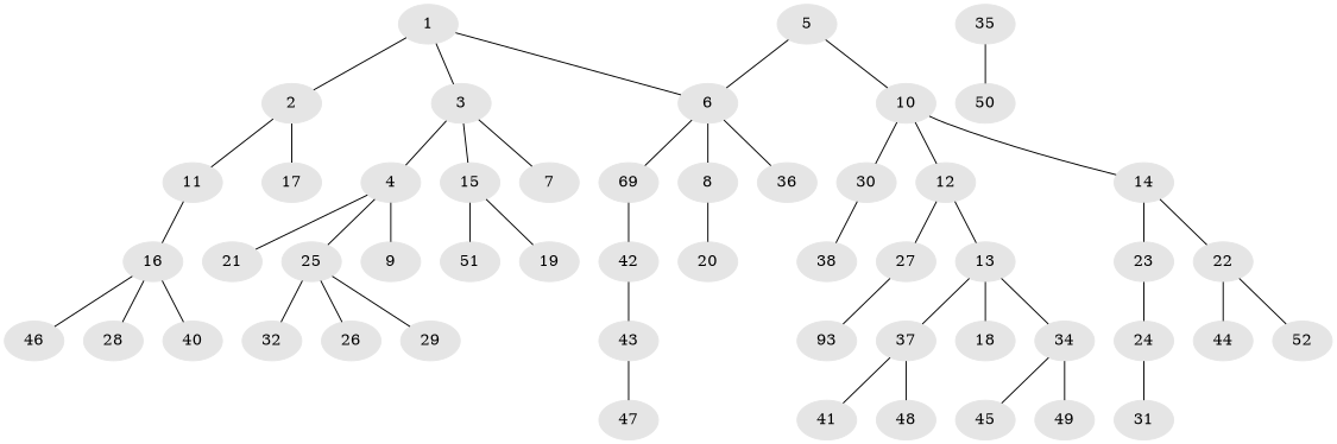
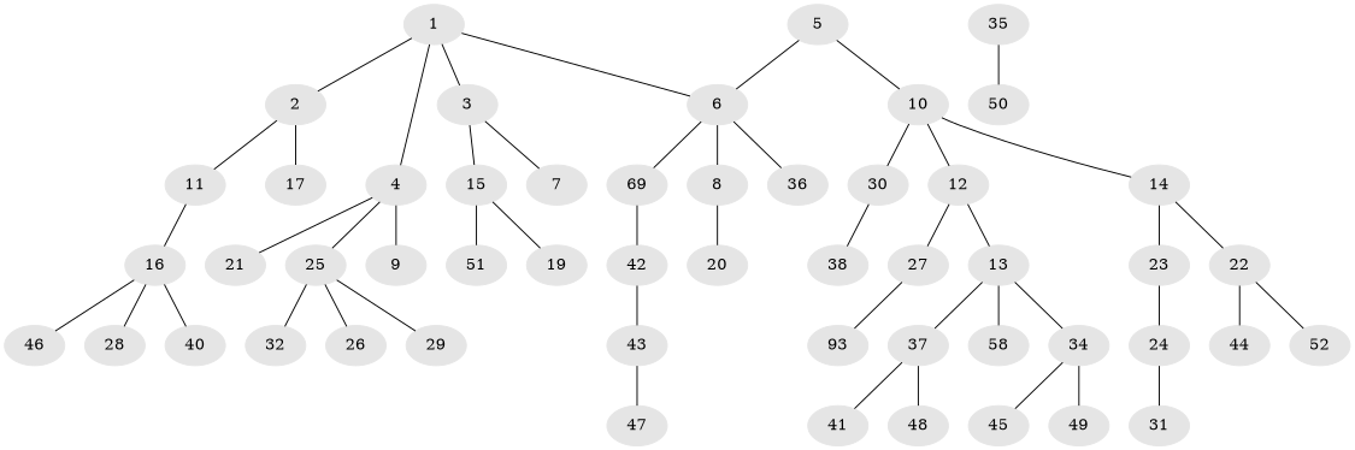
  graph {
    node [color=gray90 style=filled]
    1
    2
    3
    6
    11
    17
    4
    7
    15
    5
    10
    16
    9
    21
    25
    19
    51
    26
    29
    32
    8
    36
    n23 [label=69]
    12
    14
    30
    20
    42
    13
    27
    22
    23
    38
    28
    40
    46
    35
    50
-   18
+   18 [label=58]
    34
    37
    n42 [label=93]
    45
    49
    41
    48
    44
    52
    24
    31
    43
    47
    1 -- 2
    1 -- 3
    1 -- 6
    2 -- 11
    2 -- 17
-   3 -- 4
+   1 -- 4
    3 -- 7
    3 -- 15
    6 -- 8
    6 -- 36
    6 -- n23
    11 -- 16
    4 -- 9
    4 -- 21
    4 -- 25
    15 -- 19
    15 -- 51
    5 -- 6
    5 -- 10
    10 -- 12
    10 -- 14
    10 -- 30
    16 -- 28
    16 -- 40
    16 -- 46
    25 -- 26
    25 -- 29
    25 -- 32
    8 -- 20
    n23 -- 42
    12 -- 13
    12 -- 27
    14 -- 22
    14 -- 23
    30 -- 38
    42 -- 43
    13 -- 18
    13 -- 34
    13 -- 37
    27 -- n42
    22 -- 44
    22 -- 52
    23 -- 24
    35 -- 50
    34 -- 45
    34 -- 49
    37 -- 41
    37 -- 48
    24 -- 31
    43 -- 47
  }
